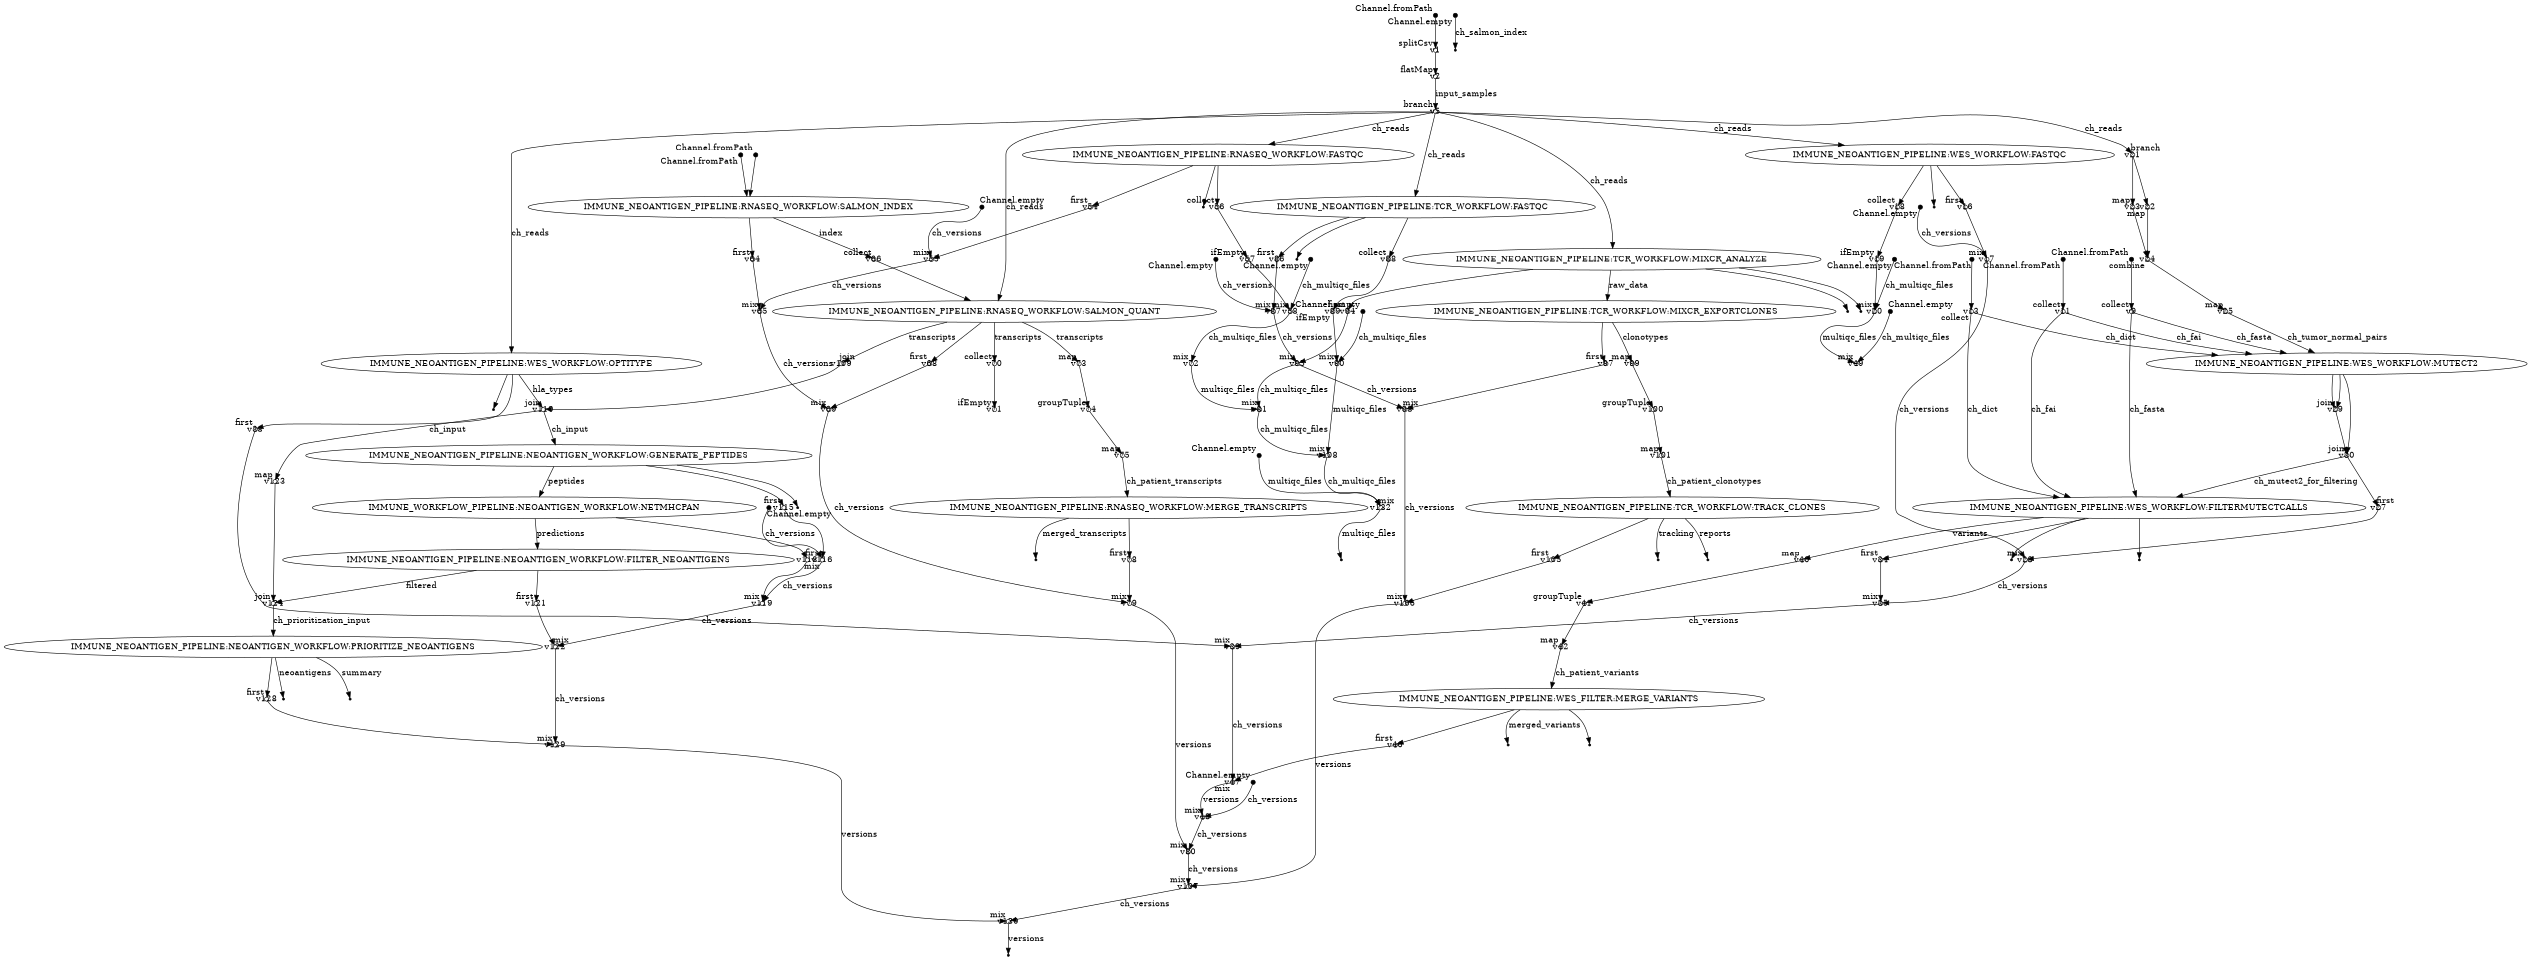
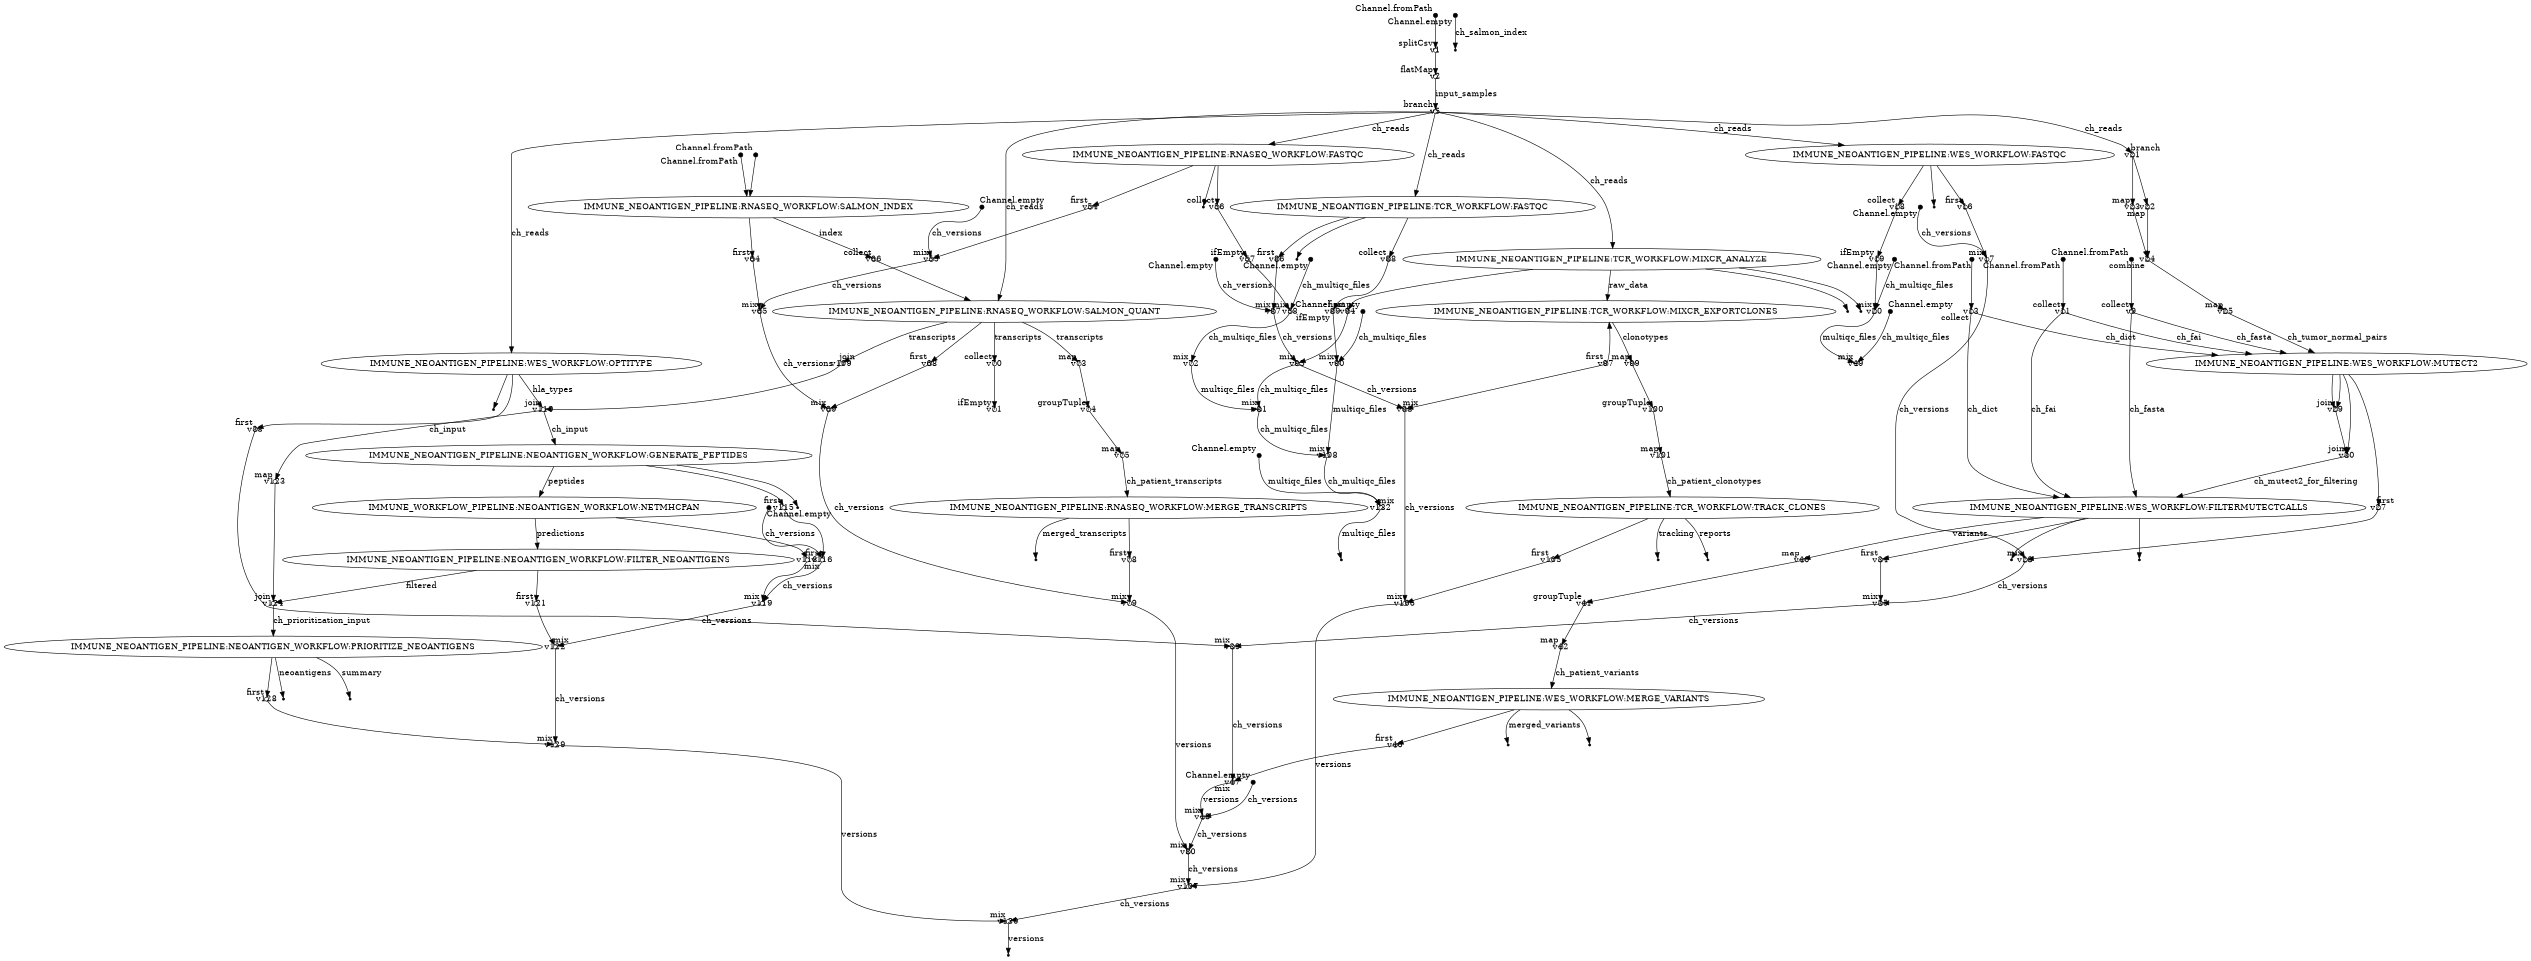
  digraph {
    rankdir=TB
    node [fixedsize=true shape=circle]
    v0 [shape=point width=0.1 xlabel="Channel.fromPath"]
    v1 [width=0.1 xlabel=splitCsv]
    v2 [width=0.1 xlabel=flatMap]
    v5 [width=0.1 xlabel=branch]
    n5 [label="IMMUNE_NEOANTIGEN_PIPELINE:WES_WORKFLOW:FASTQC" fixedsize="" shape=""]
    n6 [label="IMMUNE_NEOANTIGEN_PIPELINE:RNASEQ_WORKFLOW:FASTQC" fixedsize="" shape=""]
    n7 [label="IMMUNE_NEOANTIGEN_PIPELINE:TCR_WORKFLOW:FASTQC" fixedsize="" shape=""]
    v21 [width=0.1 xlabel=branch]
    n9 [label="IMMUNE_NEOANTIGEN_PIPELINE:WES_WORKFLOW:OPTITYPE" fixedsize="" shape=""]
    n10 [label="IMMUNE_NEOANTIGEN_PIPELINE:RNASEQ_WORKFLOW:SALMON_QUANT" fixedsize="" shape=""]
    n11 [label="IMMUNE_NEOANTIGEN_PIPELINE:TCR_WORKFLOW:MIXCR_ANALYZE" fixedsize="" shape=""]
    v15 [shape=point fixedsize=""]
    v18 [width=0.1 xlabel=collect]
    v16 [width=0.1 xlabel=first]
    v53 [shape=point fixedsize=""]
    v56 [width=0.1 xlabel=collect]
    v54 [width=0.1 xlabel=first]
    v85 [shape=point fixedsize=""]
    v88 [width=0.1 xlabel=collect]
    v86 [width=0.1 xlabel=first]
    v23 [width=0.1 xlabel=map]
    v22 [width=0.1 xlabel=map]
    v110 [width=0.1 xlabel=join]
    v37 [shape=point fixedsize=""]
    v38 [width=0.1 xlabel=first]
    v109 [width=0.1 xlabel=join]
    v70 [width=0.1 xlabel=collect]
    v68 [width=0.1 xlabel=first]
    v73 [width=0.1 xlabel=map]
    n30 [label="IMMUNE_NEOANTIGEN_PIPELINE:TCR_WORKFLOW:MIXCR_EXPORTCLONES" fixedsize="" shape=""]
    v93 [shape=point fixedsize=""]
    v92 [shape=point fixedsize=""]
    v94 [width=0.1 xlabel=first]
    v3 [shape=point width=0.1 xlabel="Channel.empty"]
    v48 [width=0.1 xlabel=mix]
    v80 [width=0.1 xlabel=mix]
    v107 [width=0.1 xlabel=mix]
    v4 [shape=point width=0.1 xlabel="Channel.empty"]
    v49 [width=0.1 xlabel=mix]
    v81 [width=0.1 xlabel=mix]
    v108 [width=0.1 xlabel=mix]
    v19 [width=0.1 xlabel=ifEmpty]
    v17 [width=0.1 xlabel=mix]
    v57 [width=0.1 xlabel=ifEmpty]
    v55 [width=0.1 xlabel=mix]
    v89 [width=0.1 xlabel=ifEmpty]
    v87 [width=0.1 xlabel=mix]
    v6 [shape=point width=0.1 xlabel="Channel.empty"]
    v28 [width=0.1 xlabel=mix]
    v35 [width=0.1 xlabel=mix]
    v7 [shape=point width=0.1 xlabel="Channel.empty"]
    v20 [width=0.1 xlabel=mix]
    v8 [shape=point width=0.1 xlabel="Channel.fromPath"]
    v9 [width=0.1 xlabel=collect]
    n55 [label="IMMUNE_NEOANTIGEN_PIPELINE:WES_WORKFLOW:MUTECT2" fixedsize="" shape=""]
    n56 [label="IMMUNE_NEOANTIGEN_PIPELINE:WES_WORKFLOW:FILTERMUTECTCALLS" fixedsize="" shape=""]
    v29 [width=0.1 xlabel=join]
    v30 [width=0.1 xlabel=join]
    v27 [width=0.1 xlabel=first]
    v40 [width=0.1 xlabel=map]
    v33 [shape=point fixedsize=""]
    v32 [shape=point fixedsize=""]
    v34 [width=0.1 xlabel=first]
    v10 [shape=point width=0.1 xlabel="Channel.fromPath"]
    v11 [width=0.1 xlabel=collect]
    v12 [shape=point width=0.1 xlabel="Channel.fromPath"]
    v13 [width=0.1 xlabel=collect]
    v39 [width=0.1 xlabel=mix]
    v24 [width=0.1 xlabel=combine]
    v25 [width=0.1 xlabel=map]
    v47 [width=0.1 xlabel=mix]
    v41 [width=0.1 xlabel=groupTuple]
    v42 [width=0.1 xlabel=map]
    n74 [label="IMMUNE_NEOANTIGEN_PIPELINE:NEOANTIGEN_WORKFLOW:GENERATE_PEPTIDES" fixedsize="" shape=""]
    v123 [width=0.1 xlabel=map]
    n76 [label="IMMUNE_WORKFLOW_PIPELINE:NEOANTIGEN_WORKFLOW:NETMHCPAN" fixedsize="" shape=""]
    v114 [shape=point fixedsize=""]
    v115 [width=0.1 xlabel=first]
    v124 [width=0.1 xlabel=join]
-   n80 [label="IMMUNE_NEOANTIGEN_PIPELINE:WES_FILTER:MERGE_VARIANTS" fixedsize="" shape=""]
+   n80 [label="IMMUNE_NEOANTIGEN_PIPELINE:WES_WORKFLOW:MERGE_VARIANTS" fixedsize="" shape=""]
    v45 [shape=point fixedsize=""]
    v44 [shape=point fixedsize=""]
    v46 [width=0.1 xlabel=first]
    v130 [width=0.1 xlabel=mix]
    v132 [width=0.1 xlabel=mix]
    v50 [shape=point width=0.1 xlabel="Channel.empty"]
    v65 [width=0.1 xlabel=mix]
    v69 [width=0.1 xlabel=mix]
    v51 [shape=point width=0.1 xlabel="Channel.empty"]
    v58 [width=0.1 xlabel=mix]
    v72 [width=0.1 xlabel=mix]
    v79 [width=0.1 xlabel=mix]
    v59 [shape=point width=0.1 xlabel="Channel.empty"]
    v60 [shape=point fixedsize=""]
    v61 [shape=point width=0.1 xlabel="Channel.fromPath"]
    n96 [label="IMMUNE_NEOANTIGEN_PIPELINE:RNASEQ_WORKFLOW:SALMON_INDEX" fixedsize="" shape=""]
    v66 [width=0.1 xlabel=collect]
    v64 [width=0.1 xlabel=first]
    v62 [shape=point width=0.1 xlabel="Channel.fromPath"]
    v71 [width=0.1 xlabel=ifEmpty]
    v74 [width=0.1 xlabel=groupTuple]
    v75 [width=0.1 xlabel=map]
    n103 [label="IMMUNE_NEOANTIGEN_PIPELINE:RNASEQ_WORKFLOW:MERGE_TRANSCRIPTS" fixedsize="" shape=""]
    v77 [shape=point fixedsize=""]
    v78 [width=0.1 xlabel=first]
    v131 [shape=point fixedsize=""]
    v133 [shape=point fixedsize=""]
    v82 [shape=point width=0.1 xlabel="Channel.empty"]
    v95 [width=0.1 xlabel=mix]
    v98 [width=0.1 xlabel=mix]
    v83 [shape=point width=0.1 xlabel="Channel.empty"]
    v90 [width=0.1 xlabel=mix]
    v106 [width=0.1 xlabel=mix]
    v99 [width=0.1 xlabel=map]
    v97 [width=0.1 xlabel=first]
    v100 [width=0.1 xlabel=groupTuple]
    v101 [width=0.1 xlabel=map]
    n118 [label="IMMUNE_NEOANTIGEN_PIPELINE:TCR_WORKFLOW:TRACK_CLONES" fixedsize="" shape=""]
    v104 [shape=point fixedsize=""]
    v103 [shape=point fixedsize=""]
    v105 [width=0.1 xlabel=first]
    n122 [label="IMMUNE_NEOANTIGEN_PIPELINE:NEOANTIGEN_WORKFLOW:FILTER_NEOANTIGENS" fixedsize="" shape=""]
    v118 [width=0.1 xlabel=first]
    v116 [width=0.1 xlabel=mix]
    v111 [shape=point width=0.1 xlabel="Channel.empty"]
    v119 [width=0.1 xlabel=mix]
    v122 [width=0.1 xlabel=mix]
    v112 [shape=point width=0.1 xlabel="Channel.empty"]
    v121 [width=0.1 xlabel=first]
    v129 [width=0.1 xlabel=mix]
    n131 [label="IMMUNE_NEOANTIGEN_PIPELINE:NEOANTIGEN_WORKFLOW:PRIORITIZE_NEOANTIGENS" fixedsize="" shape=""]
    v127 [shape=point fixedsize=""]
    v126 [shape=point fixedsize=""]
    v128 [width=0.1 xlabel=first]
    v0 -> v1
    v1 -> v2
    v2 -> v5 [label=input_samples]
    v5 -> n5 [label=ch_reads]
    v5 -> n6 [label=ch_reads]
    v5 -> n7 [label=ch_reads]
    v5 -> v21 [label=ch_reads]
    v5 -> n9 [label=ch_reads]
    v5 -> n10 [label=ch_reads]
    v5 -> n11 [label=ch_reads]
    n5 -> v15
    n5 -> v18
    n5 -> v16
    n6 -> v53
    n6 -> v56
    n6 -> v54
    n7 -> v85
    n7 -> v88
    n7 -> v86
    v21 -> v23
    v21 -> v22
    n9 -> v110 [label=hla_types]
    n9 -> v37
    n9 -> v38
    n10 -> v109 [label=transcripts]
    n10 -> v70 [label=transcripts]
    n10 -> v68
    n10 -> v73 [label=transcripts]
    n11 -> n30 [label=raw_data]
    n11 -> v93
    n11 -> v92
    n11 -> v94
    v18 -> v19
    v16 -> v17
    v56 -> v57
    v54 -> v55
    v88 -> v89
    v86 -> v87
    v23 -> v24
    v22 -> v24
    v110 -> n74 [label=ch_input]
    v110 -> v123 [label=ch_input]
    v38 -> v39
    v109 -> v110
    v70 -> v71
    v68 -> v69
    v73 -> v74
    n30 -> v99 [label=clonotypes]
-   n30 -> v97
+   v97 -> n30
    v94 -> v95
    v3 -> v48 [label=ch_versions]
    v48 -> v80 [label=ch_versions]
    v80 -> v107 [label=ch_versions]
    v107 -> v130 [label=ch_versions]
    v4 -> v49 [label=ch_multiqc_files]
    v81 -> v108 [label=ch_multiqc_files]
    v108 -> v132 [label=ch_multiqc_files]
    v19 -> v20
    v17 -> v28 [label=ch_versions]
    v57 -> v58
    v55 -> v65 [label=ch_versions]
    v89 -> v90
    v87 -> v95 [label=ch_versions]
    v6 -> v17 [label=ch_versions]
    v28 -> v35 [label=ch_versions]
    v35 -> v39 [label=ch_versions]
    v7 -> v20 [label=ch_multiqc_files]
    v20 -> v49 [label=multiqc_files]
    v8 -> v9
    v9 -> n55 [label=ch_fasta]
    v9 -> n56 [label=ch_fasta]
    n55 -> v29
    n55 -> v29
    n55 -> v30
-   v30 -> v27
+   n55 -> v27
    n56 -> v40 [label=variants]
    n56 -> v33
    n56 -> v32
    n56 -> v34
    v29 -> v30
    v30 -> n56 [label=ch_mutect2_for_filtering]
    v27 -> v28
    v40 -> v41
    v34 -> v35
    v10 -> v11
    v11 -> n55 [label=ch_fai]
    v11 -> n56 [label=ch_fai]
    v12 -> v13
    v13 -> n55 [label=ch_dict]
    v13 -> n56 [label=ch_dict]
    v39 -> v47 [label=ch_versions]
    v24 -> v25
    v25 -> n55 [label=ch_tumor_normal_pairs]
    v47 -> v48 [label=versions]
    v41 -> v42
    v42 -> n80 [label=ch_patient_variants]
    n74 -> n76 [label=peptides]
    n74 -> v114
    n74 -> v115
    v123 -> v124
    n76 -> n122 [label=predictions]
    n76 -> v118
    v115 -> v116
    v124 -> n131 [label=ch_prioritization_input]
    n80 -> v45 [label=merged_variants]
    n80 -> v44
    n80 -> v46
    v46 -> v47
    v130 -> v131 [label=versions]
    v132 -> v133 [label=multiqc_files]
    v50 -> v55 [label=ch_versions]
    v65 -> v69 [label=ch_versions]
    v69 -> v79 [label=ch_versions]
    v51 -> v58 [label=ch_multiqc_files]
    v58 -> v72 [label=ch_multiqc_files]
    v72 -> v81 [label=multiqc_files]
    v79 -> v80 [label=versions]
    v59 -> v60 [label=ch_salmon_index]
    v61 -> n96
    n96 -> v66 [label=index]
    n96 -> v64
    v66 -> n10
    v64 -> v65
    v62 -> n96
    v74 -> v75
    v75 -> n103 [label=ch_patient_transcripts]
    n103 -> v77 [label=merged_transcripts]
    n103 -> v78
    v78 -> v79
    v82 -> v87 [label=ch_versions]
    v95 -> v81 [label=ch_multiqc_files]
    v95 -> v98 [label=ch_versions]
    v98 -> v106 [label=ch_versions]
    v83 -> v90 [label=ch_multiqc_files]
    v90 -> v108 [label=multiqc_files]
    v106 -> v107 [label=versions]
    v99 -> v100
    v97 -> v98
    v100 -> v101
    v101 -> n118 [label=ch_patient_clonotypes]
    n118 -> v104 [label=tracking]
    n118 -> v103 [label=reports]
    n118 -> v105
    v105 -> v106
    n122 -> v124 [label=filtered]
    n122 -> v121
    v118 -> v119
    v116 -> v119 [label=ch_versions]
    v111 -> v116 [label=ch_versions]
    v119 -> v122 [label=ch_versions]
    v122 -> v129 [label=ch_versions]
    v112 -> v132 [label=multiqc_files]
    v121 -> v122
    v129 -> v130 [label=versions]
    n131 -> v127 [label=neoantigens]
    n131 -> v126 [label=summary]
    n131 -> v128
    v128 -> v129
  }
